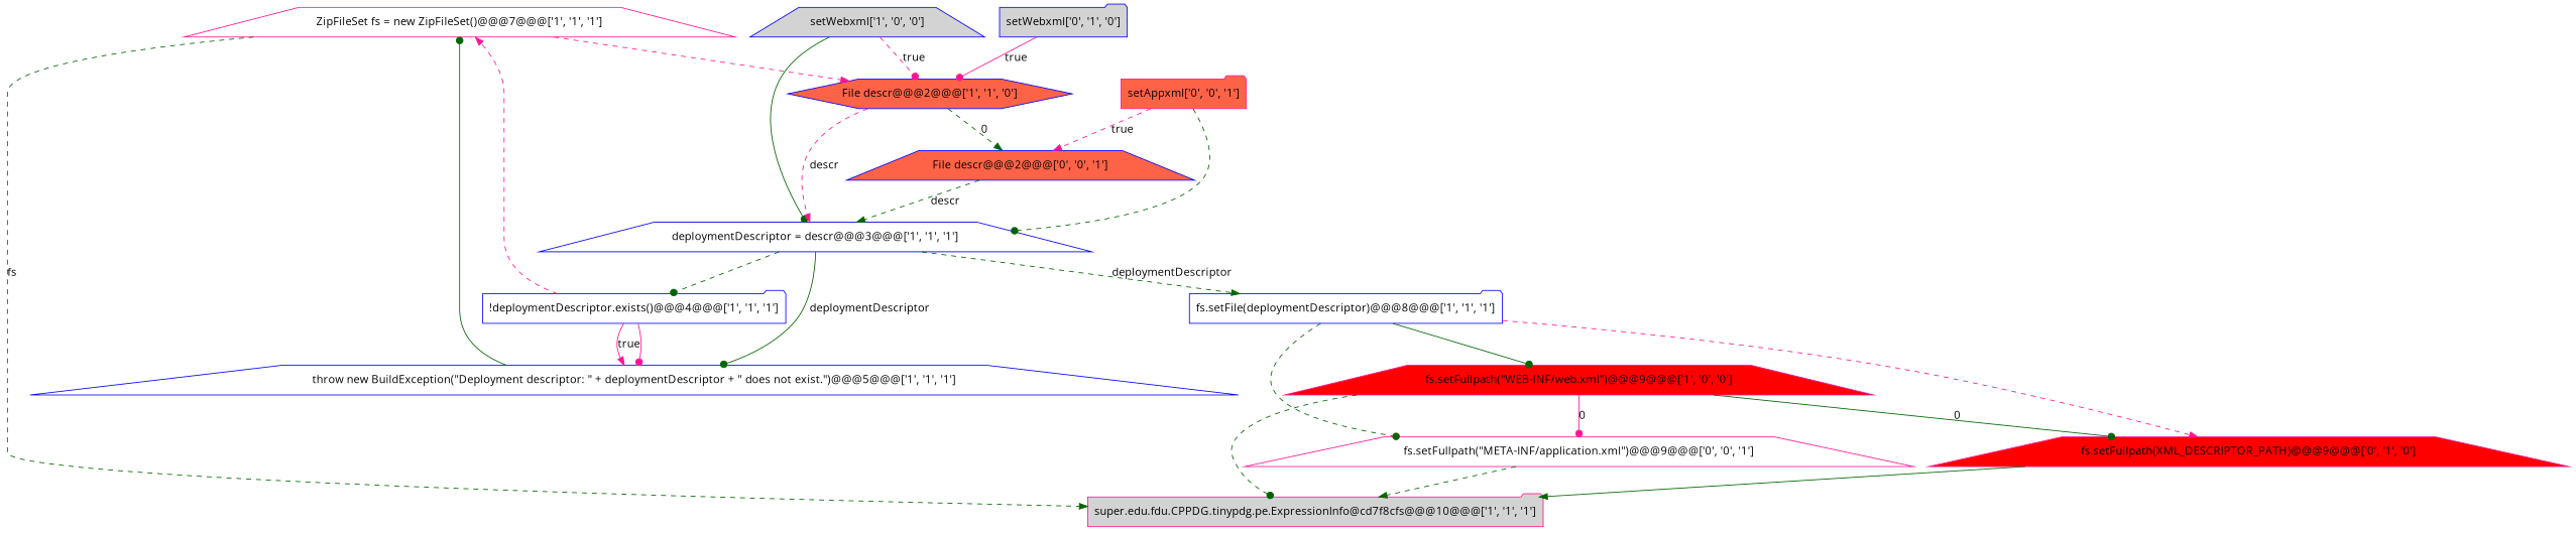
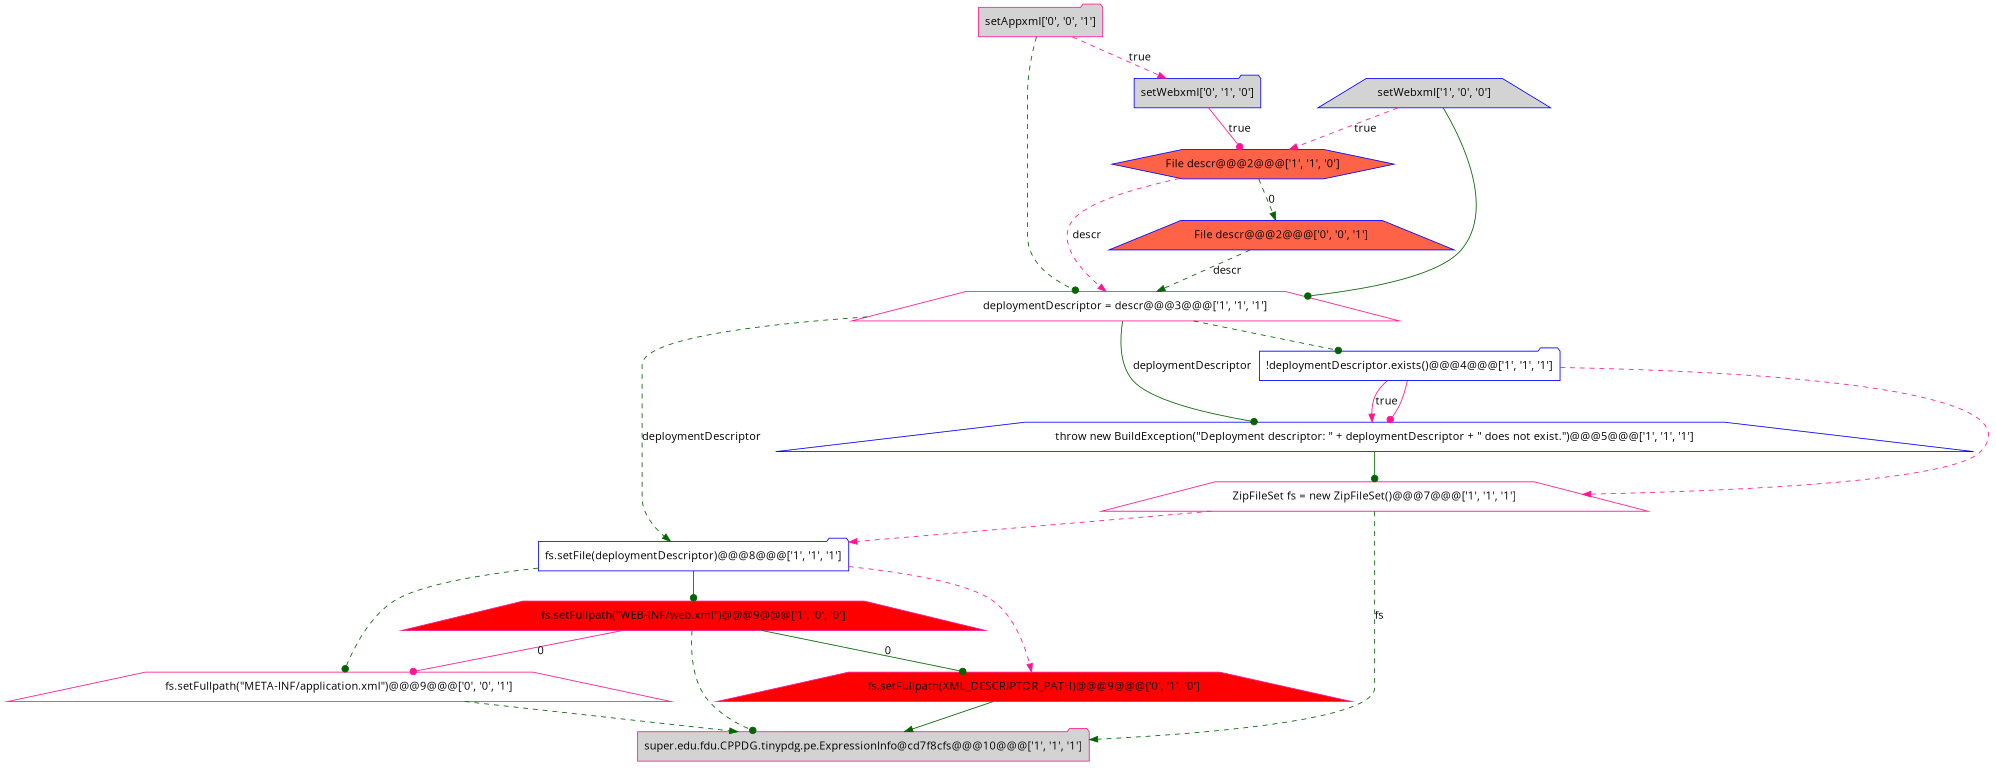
  digraph {
    fontname="Open Sans"
    node [color=deeppink fillcolor=white fontname="Open Sans" shape=trapezium style=filled]
    edge [arrowhead=dot color=darkgreen fontname="Open Sans" style=dashed]
    n1 [label="ZipFileSet fs = new ZipFileSet()@@@7@@@['1', '1', '1']"]
    n2 [color=blue label="fs.setFile(deploymentDescriptor)@@@8@@@['1', '1', '1']" shape=folder]
    n3 [fillcolor=lightgray label="super.edu.fdu.CPPDG.tinypdg.pe.ExpressionInfo@cd7f8cfs@@@10@@@['1', '1', '1']" shape=folder]
    n4 [label="fs.setFullpath(\"META-INF/application.xml\")@@@9@@@['0', '0', '1']"]
    n5 [fillcolor=red label="fs.setFullpath(\"WEB-INF/web.xml\")@@@9@@@['1', '0', '0']"]
    n6 [fillcolor=red label="fs.setFullpath(XML_DESCRIPTOR_PATH)@@@9@@@['0', '1', '0']"]
-   n7 [color=blue label="deploymentDescriptor = descr@@@3@@@['1', '1', '1']"]
+   n7 [label="deploymentDescriptor = descr@@@3@@@['1', '1', '1']"]
    n8 [color=blue label="throw new BuildException(\"Deployment descriptor: \" + deploymentDescriptor + \" does not exist.\")@@@5@@@['1', '1', '1']"]
    n9 [color=blue label="!deploymentDescriptor.exists()@@@4@@@['1', '1', '1']" shape=folder]
-   n10 [fillcolor=tomato label="setAppxml['0', '0', '1']" shape=folder]
+   n10 [fillcolor=lightgray label="setAppxml['0', '0', '1']" shape=folder]
    n11 [color=blue fillcolor=tomato label="File descr@@@2@@@['0', '0', '1']"]
    n12 [color=blue fillcolor=lightgray label="setWebxml['1', '0', '0']"]
    n13 [color=blue fillcolor=tomato label="File descr@@@2@@@['1', '1', '0']" shape=hexagon]
    n14 [color=blue fillcolor=lightgray label="setWebxml['0', '1', '0']" shape=folder]
-   n1 -> n13 [arrowhead=normal color=deeppink]
+   n1 -> n2 [arrowhead=normal color=deeppink]
    n1 -> n3 [arrowhead=normal label=fs]
    n2 -> n4
    n2 -> n5 [style=solid]
    n2 -> n6 [arrowhead=normal color=deeppink]
    n4 -> n3 [arrowhead=normal]
    n5 -> n3
    n5 -> n4 [color=deeppink label=0 style=solid]
    n5 -> n6 [label=0 style=solid]
    n6 -> n3 [arrowhead=normal style=solid]
    n7 -> n2 [arrowhead=normal label=deploymentDescriptor]
    n7 -> n8 [label=deploymentDescriptor style=solid]
    n7 -> n9
    n8 -> n1 [style=solid]
    n9 -> n1 [arrowhead=normal color=deeppink]
    n9 -> n8 [arrowhead=normal color=deeppink label=true style=solid]
    n9 -> n8 [color=deeppink style=solid]
    n10 -> n7
-   n10 -> n11 [arrowhead=normal color=deeppink label=true]
+   n10 -> n14 [arrowhead=normal color=deeppink label=true]
    n11 -> n7 [arrowhead=normal label=descr]
    n12 -> n7 [style=solid]
-   n12 -> n13 [color=deeppink label=true]
+   n12 -> n13 [arrowhead=normal color=deeppink label=true]
    n13 -> n7 [arrowhead=normal color=deeppink label=descr]
    n13 -> n11 [arrowhead=normal label=0]
    n14 -> n13 [color=deeppink label=true style=solid]
  }
